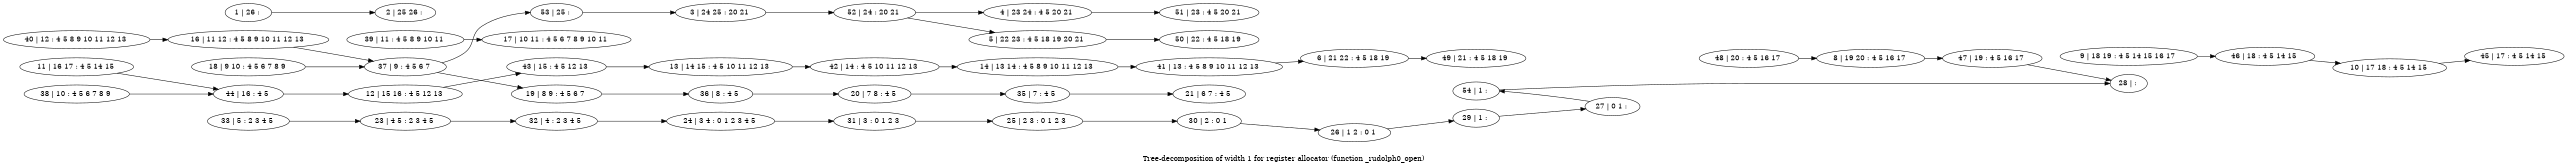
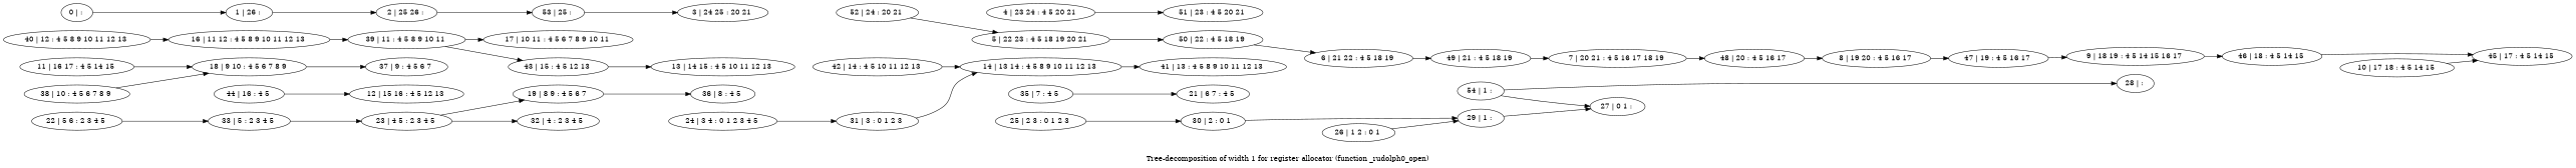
  digraph {
    fontname="DejaVu Serif"
    label="Tree-decomposition of width 1 for register allocator (function _rudolph0_open)"
    rankdir=LR
    node [fontname="DejaVu Serif"]
    edge [fontname="DejaVu Serif"]
+   n1 [label="0 | : "]
    n2 [label="1 | 26 : "]
    n3 [label="2 | 25 26 : "]
    n4 [label="53 | 25 : "]
    n5 [label="3 | 24 25 : 20 21 "]
    n6 [label="52 | 24 : 20 21 "]
    n7 [label="4 | 23 24 : 4 5 20 21 "]
    n8 [label="5 | 22 23 : 4 5 18 19 20 21 "]
    n9 [label="51 | 23 : 4 5 20 21 "]
    n10 [label="50 | 22 : 4 5 18 19 "]
    n11 [label="6 | 21 22 : 4 5 18 19 "]
    n12 [label="49 | 21 : 4 5 18 19 "]
+   n13 [label="7 | 20 21 : 4 5 16 17 18 19 "]
    n14 [label="48 | 20 : 4 5 16 17 "]
    n15 [label="8 | 19 20 : 4 5 16 17 "]
    n16 [label="47 | 19 : 4 5 16 17 "]
    n17 [label="9 | 18 19 : 4 5 14 15 16 17 "]
    n18 [label="46 | 18 : 4 5 14 15 "]
    n19 [label="10 | 17 18 : 4 5 14 15 "]
    n20 [label="45 | 17 : 4 5 14 15 "]
    n21 [label="11 | 16 17 : 4 5 14 15 "]
    n22 [label="44 | 16 : 4 5 "]
    n23 [label="12 | 15 16 : 4 5 12 13 "]
    n24 [label="43 | 15 : 4 5 12 13 "]
    n25 [label="13 | 14 15 : 4 5 10 11 12 13 "]
    n26 [label="42 | 14 : 4 5 10 11 12 13 "]
    n27 [label="14 | 13 14 : 4 5 8 9 10 11 12 13 "]
    n28 [label="41 | 13 : 4 5 8 9 10 11 12 13 "]
    n29 [label="40 | 12 : 4 5 8 9 10 11 12 13 "]
    n30 [label="16 | 11 12 : 4 5 8 9 10 11 12 13 "]
    n31 [label="39 | 11 : 4 5 8 9 10 11 "]
    n32 [label="17 | 10 11 : 4 5 6 7 8 9 10 11 "]
    n33 [label="38 | 10 : 4 5 6 7 8 9 "]
    n34 [label="18 | 9 10 : 4 5 6 7 8 9 "]
    n35 [label="37 | 9 : 4 5 6 7 "]
    n36 [label="19 | 8 9 : 4 5 6 7 "]
    n37 [label="36 | 8 : 4 5 "]
-   n38 [label="20 | 7 8 : 4 5 "]
    n39 [label="35 | 7 : 4 5 "]
    n40 [label="21 | 6 7 : 4 5 "]
+   n41 [label="22 | 5 6 : 2 3 4 5 "]
    n42 [label="33 | 5 : 2 3 4 5 "]
    n43 [label="23 | 4 5 : 2 3 4 5 "]
    n44 [label="32 | 4 : 2 3 4 5 "]
    n45 [label="24 | 3 4 : 0 1 2 3 4 5 "]
    n46 [label="31 | 3 : 0 1 2 3 "]
    n47 [label="25 | 2 3 : 0 1 2 3 "]
    n48 [label="30 | 2 : 0 1 "]
    n49 [label="26 | 1 2 : 0 1 "]
    n50 [label="29 | 1 : "]
    n51 [label="27 | 0 1 : "]
    n52 [label="54 | 1 : "]
    n53 [label="28 | : "]
+   n1 -> n2
    n2 -> n3
-   n35 -> n4
+   n3 -> n4
    n4 -> n5
-   n5 -> n6
-   n6 -> n7
    n6 -> n8
    n7 -> n9
    n8 -> n10
-   n28 -> n11
+   n10 -> n11
    n11 -> n12
+   n12 -> n13
+   n13 -> n14
    n14 -> n15
    n15 -> n16
-   n16 -> n53
+   n16 -> n17
    n17 -> n18
-   n18 -> n19
+   n18 -> n20
    n19 -> n20
-   n21 -> n22
+   n21 -> n34
    n22 -> n23
-   n23 -> n24
+   n31 -> n24
    n24 -> n25
-   n25 -> n26
    n26 -> n27
    n27 -> n28
    n29 -> n30
-   n30 -> n35
+   n30 -> n31
    n31 -> n32
-   n33 -> n22
+   n33 -> n34
    n34 -> n35
-   n35 -> n36
+   n43 -> n36
    n36 -> n37
-   n37 -> n38
-   n38 -> n39
    n39 -> n40
+   n41 -> n42
    n42 -> n43
    n43 -> n44
-   n44 -> n45
    n45 -> n46
-   n46 -> n47
+   n46 -> n27
    n47 -> n48
-   n48 -> n49
+   n48 -> n50
    n49 -> n50
    n50 -> n51
-   n51 -> n52
+   n52 -> n51
    n52 -> n53
  }
